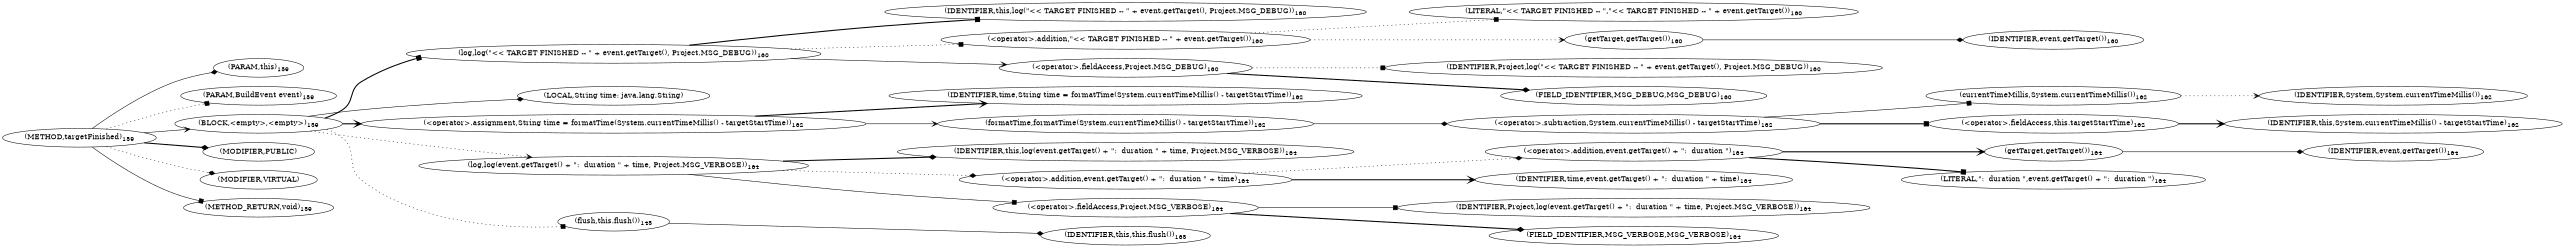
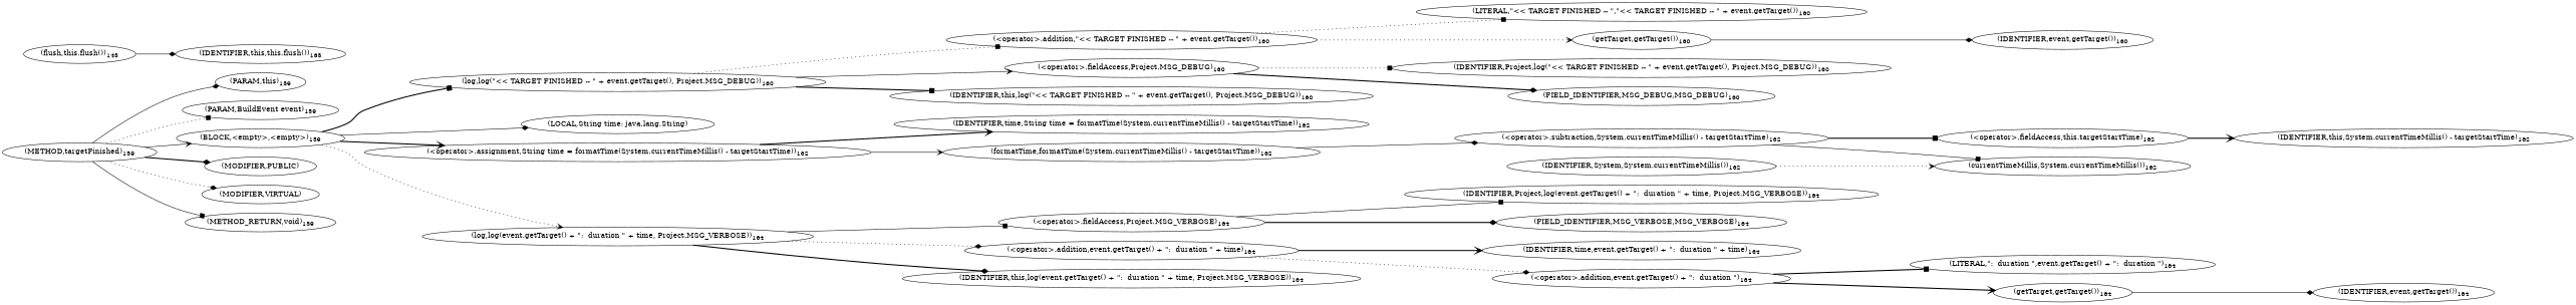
  digraph {
    rankdir=LR
    edge [arrowhead=diamond style=solid]
    n1 [label=<(METHOD,targetFinished)<SUB>159</SUB>>]
    n2 [label=<(PARAM,this)<SUB>159</SUB>>]
    n3 [label=<(PARAM,BuildEvent event)<SUB>159</SUB>>]
    n4 [label=<(BLOCK,&lt;empty&gt;,&lt;empty&gt;)<SUB>159</SUB>>]
    n5 [label=<(MODIFIER,PUBLIC)>]
    n6 [label=<(MODIFIER,VIRTUAL)>]
    n7 [label=<(METHOD_RETURN,void)<SUB>159</SUB>>]
    n8 [label=<(log,log(&quot;&lt;&lt; TARGET FINISHED -- &quot; + event.getTarget(), Project.MSG_DEBUG))<SUB>160</SUB>>]
    n9 [label=<(LOCAL,String time: java.lang.String)>]
    n10 [label=<(&lt;operator&gt;.assignment,String time = formatTime(System.currentTimeMillis() - targetStartTime))<SUB>162</SUB>>]
    n11 [label=<(log,log(event.getTarget() + &quot;:  duration &quot; + time, Project.MSG_VERBOSE))<SUB>164</SUB>>]
    n12 [label=<(flush,this.flush())<SUB>145</SUB>>]
    n13 [label=<(IDENTIFIER,this,log(&quot;&lt;&lt; TARGET FINISHED -- &quot; + event.getTarget(), Project.MSG_DEBUG))<SUB>160</SUB>>]
    n14 [label=<(&lt;operator&gt;.addition,&quot;&lt;&lt; TARGET FINISHED -- &quot; + event.getTarget())<SUB>160</SUB>>]
    n15 [label=<(&lt;operator&gt;.fieldAccess,Project.MSG_DEBUG)<SUB>160</SUB>>]
    n16 [label=<(IDENTIFIER,time,String time = formatTime(System.currentTimeMillis() - targetStartTime))<SUB>162</SUB>>]
    n17 [label=<(formatTime,formatTime(System.currentTimeMillis() - targetStartTime))<SUB>162</SUB>>]
    n18 [label=<(IDENTIFIER,this,log(event.getTarget() + &quot;:  duration &quot; + time, Project.MSG_VERBOSE))<SUB>164</SUB>>]
    n19 [label=<(&lt;operator&gt;.addition,event.getTarget() + &quot;:  duration &quot; + time)<SUB>164</SUB>>]
    n20 [label=<(&lt;operator&gt;.fieldAccess,Project.MSG_VERBOSE)<SUB>164</SUB>>]
    n21 [label=<(IDENTIFIER,this,this.flush())<SUB>165</SUB>>]
    n22 [label=<(LITERAL,&quot;&lt;&lt; TARGET FINISHED -- &quot;,&quot;&lt;&lt; TARGET FINISHED -- &quot; + event.getTarget())<SUB>160</SUB>>]
    n23 [label=<(getTarget,getTarget())<SUB>160</SUB>>]
    n24 [label=<(IDENTIFIER,Project,log(&quot;&lt;&lt; TARGET FINISHED -- &quot; + event.getTarget(), Project.MSG_DEBUG))<SUB>160</SUB>>]
    n25 [label=<(FIELD_IDENTIFIER,MSG_DEBUG,MSG_DEBUG)<SUB>160</SUB>>]
    n26 [label=<(IDENTIFIER,event,getTarget())<SUB>160</SUB>>]
    n27 [label=<(&lt;operator&gt;.subtraction,System.currentTimeMillis() - targetStartTime)<SUB>162</SUB>>]
    n28 [label=<(currentTimeMillis,System.currentTimeMillis())<SUB>162</SUB>>]
    n29 [label=<(&lt;operator&gt;.fieldAccess,this.targetStartTime)<SUB>162</SUB>>]
    n30 [label=<(IDENTIFIER,System,System.currentTimeMillis())<SUB>162</SUB>>]
    n31 [label=<(IDENTIFIER,this,System.currentTimeMillis() - targetStartTime)<SUB>162</SUB>>]
    n32 [label=<(&lt;operator&gt;.addition,event.getTarget() + &quot;:  duration &quot;)<SUB>164</SUB>>]
    n33 [label=<(IDENTIFIER,time,event.getTarget() + &quot;:  duration &quot; + time)<SUB>164</SUB>>]
    n34 [label=<(IDENTIFIER,Project,log(event.getTarget() + &quot;:  duration &quot; + time, Project.MSG_VERBOSE))<SUB>164</SUB>>]
    n35 [label=<(FIELD_IDENTIFIER,MSG_VERBOSE,MSG_VERBOSE)<SUB>164</SUB>>]
    n36 [label=<(getTarget,getTarget())<SUB>164</SUB>>]
    n37 [label=<(LITERAL,&quot;:  duration &quot;,event.getTarget() + &quot;:  duration &quot;)<SUB>164</SUB>>]
    n38 [label=<(IDENTIFIER,event,getTarget())<SUB>164</SUB>>]
    n1 -> n2
    n1 -> n3 [arrowhead=box style=dotted]
    n1 -> n4 [arrowhead=vee]
    n1 -> n5 [style=bold]
    n1 -> n6 [style=dotted]
    n1 -> n7 [arrowhead=box]
    n4 -> n8 [arrowhead=box style=bold]
    n4 -> n9
    n4 -> n10 [arrowhead=vee style=bold]
    n4 -> n11 [arrowhead=vee style=dotted]
-   n4 -> n12 [arrowhead=box style=dotted]
    n8 -> n13 [arrowhead=box style=bold]
    n8 -> n14 [arrowhead=box style=dotted]
    n8 -> n15 [arrowhead=vee]
    n10 -> n16 [arrowhead=vee style=bold]
    n10 -> n17 [arrowhead=vee]
    n11 -> n18 [style=bold]
    n11 -> n19 [style=dotted]
    n11 -> n20 [arrowhead=box]
    n12 -> n21
    n14 -> n22 [arrowhead=box style=dotted]
    n14 -> n23 [arrowhead=vee style=dotted]
    n15 -> n24 [arrowhead=box style=dotted]
    n15 -> n25 [style=bold]
    n17 -> n27
    n19 -> n32 [style=dotted]
    n19 -> n33 [arrowhead=vee style=bold]
    n20 -> n34 [arrowhead=box]
    n20 -> n35 [style=bold]
    n23 -> n26
    n27 -> n28 [arrowhead=box]
    n27 -> n29 [arrowhead=box style=bold]
-   n28 -> n30 [arrowhead=vee style=dotted]
+   n30 -> n28 [arrowhead=vee style=dotted]
    n29 -> n31 [arrowhead=vee style=bold]
    n32 -> n36 [arrowhead=vee style=bold]
    n32 -> n37 [arrowhead=box style=bold]
    n36 -> n38
  }
